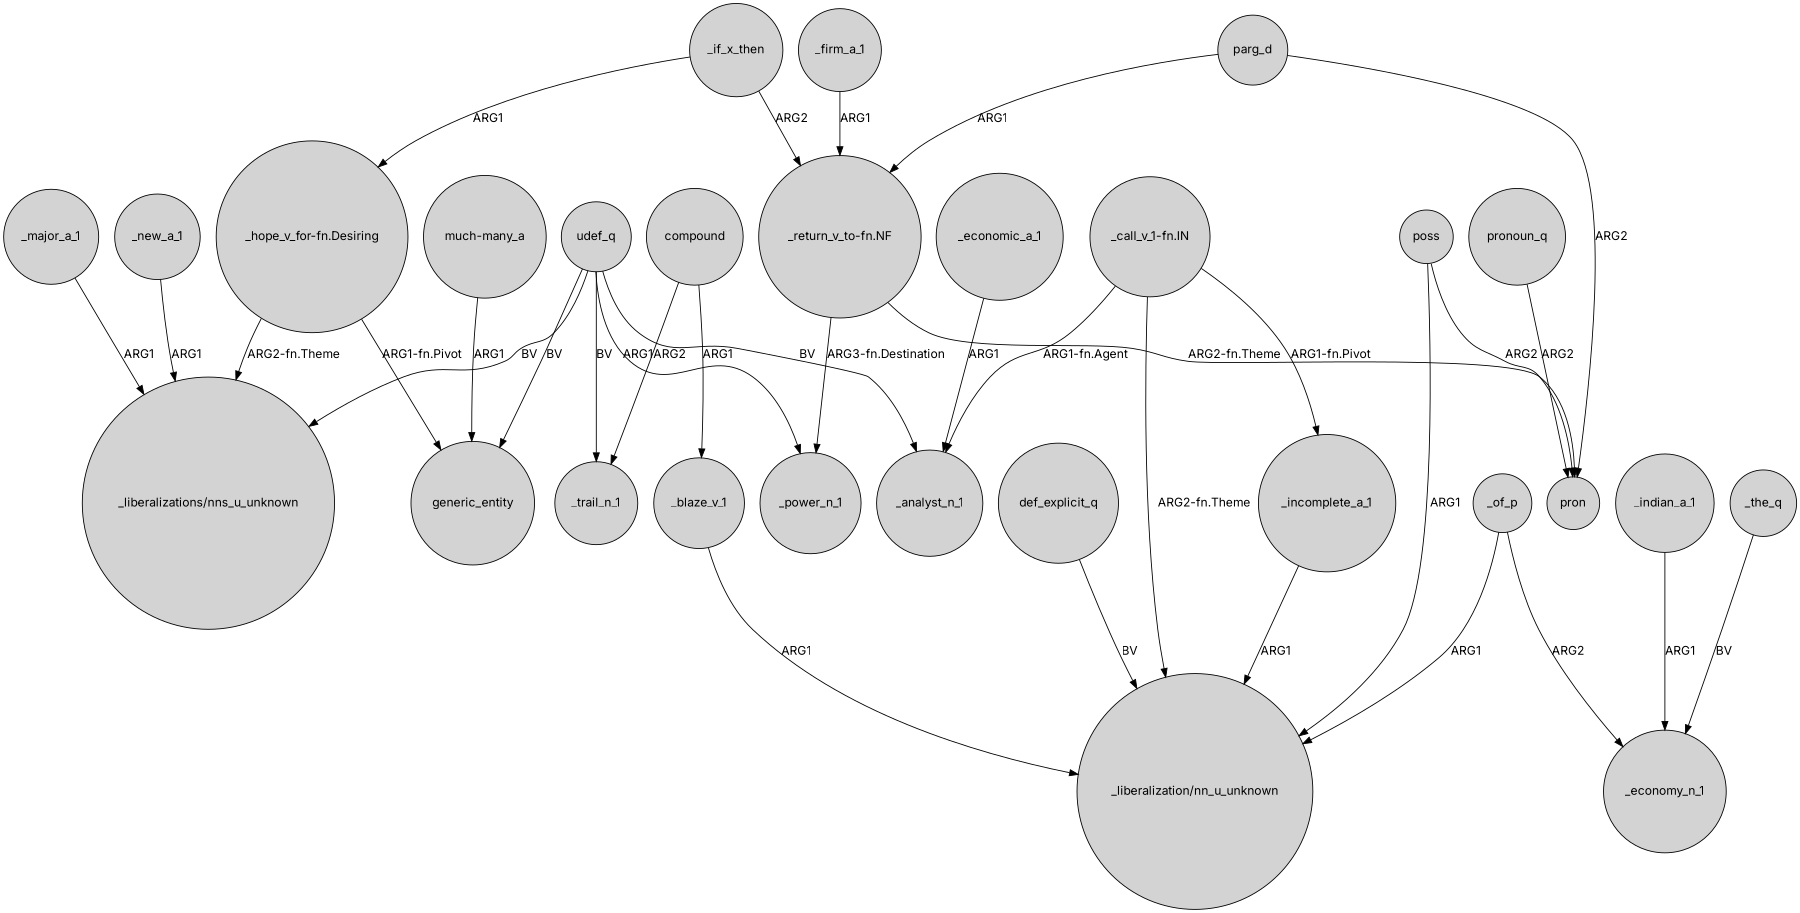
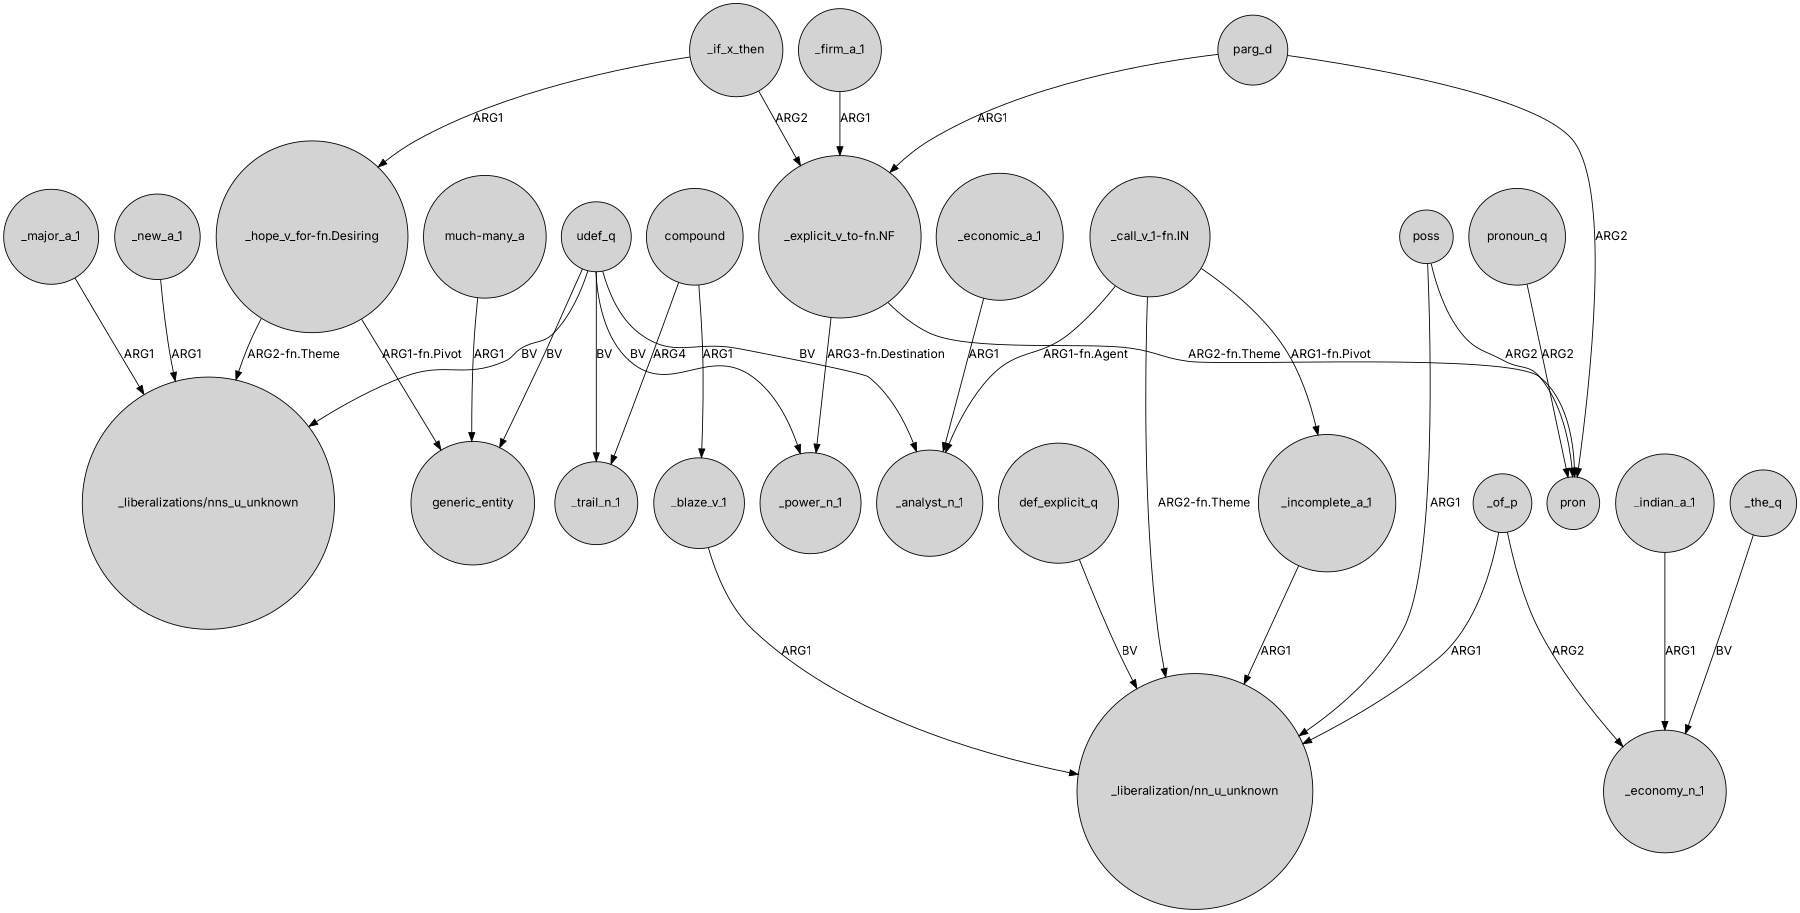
  digraph {
    fontname=Inter
    node [fontname=Inter shape=circle style=filled]
    edge [fontname=Inter]
    _major_a_1
    "_liberalizations/nns_u_unknown"
    _indian_a_1
    _economy_n_1
    "_hope_v_for-fn.Desiring"
    generic_entity
    udef_q
    _trail_n_1
    _power_n_1
    _analyst_n_1
    poss
    pron
    "_liberalization/nn_u_unknown"
    _if_x_then
-   "_return_v_to-fn.NF"
+   "_return_v_to-fn.NF" [label="_explicit_v_to-fn.NF"]
    parg_d
    "much-many_a"
    compound
    _blaze_v_1
    "_call_v_1-fn.IN"
    _incomplete_a_1
    _the_q
    _firm_a_1
    pronoun_q
    _of_p
    _economic_a_1
    def_explicit_q
    _new_a_1
    _major_a_1 -> "_liberalizations/nns_u_unknown" [label=ARG1]
    _indian_a_1 -> _economy_n_1 [label=ARG1]
    "_hope_v_for-fn.Desiring" -> "_liberalizations/nns_u_unknown" [label="ARG2-fn.Theme"]
    "_hope_v_for-fn.Desiring" -> generic_entity [label="ARG1-fn.Pivot"]
    udef_q -> "_liberalizations/nns_u_unknown" [label=BV]
    udef_q -> generic_entity [label=BV]
    udef_q -> _trail_n_1 [label=BV]
-   udef_q -> _power_n_1 [label=ARG1]
+   udef_q -> _power_n_1 [label=BV]
    udef_q -> _analyst_n_1 [label=BV]
    poss -> pron [label=ARG2]
    poss -> "_liberalization/nn_u_unknown" [label=ARG1]
    _if_x_then -> "_hope_v_for-fn.Desiring" [label=ARG1]
    _if_x_then -> "_return_v_to-fn.NF" [label=ARG2]
    "_return_v_to-fn.NF" -> _power_n_1 [label="ARG3-fn.Destination"]
    "_return_v_to-fn.NF" -> pron [label="ARG2-fn.Theme"]
    parg_d -> pron [label=ARG2]
    parg_d -> "_return_v_to-fn.NF" [label=ARG1]
    "much-many_a" -> generic_entity [label=ARG1]
-   compound -> _trail_n_1 [label=ARG2]
+   compound -> _trail_n_1 [label=ARG4]
    compound -> _blaze_v_1 [label=ARG1]
    _blaze_v_1 -> "_liberalization/nn_u_unknown" [label=ARG1]
    "_call_v_1-fn.IN" -> _analyst_n_1 [label="ARG1-fn.Agent"]
    "_call_v_1-fn.IN" -> "_liberalization/nn_u_unknown" [label="ARG2-fn.Theme"]
    "_call_v_1-fn.IN" -> _incomplete_a_1 [label="ARG1-fn.Pivot"]
    _incomplete_a_1 -> "_liberalization/nn_u_unknown" [label=ARG1]
    _the_q -> _economy_n_1 [label=BV]
    _firm_a_1 -> "_return_v_to-fn.NF" [label=ARG1]
    pronoun_q -> pron [label=ARG2]
    _of_p -> _economy_n_1 [label=ARG2]
    _of_p -> "_liberalization/nn_u_unknown" [label=ARG1]
    _economic_a_1 -> _analyst_n_1 [label=ARG1]
    def_explicit_q -> "_liberalization/nn_u_unknown" [label=BV]
    _new_a_1 -> "_liberalizations/nns_u_unknown" [label=ARG1]
  }
